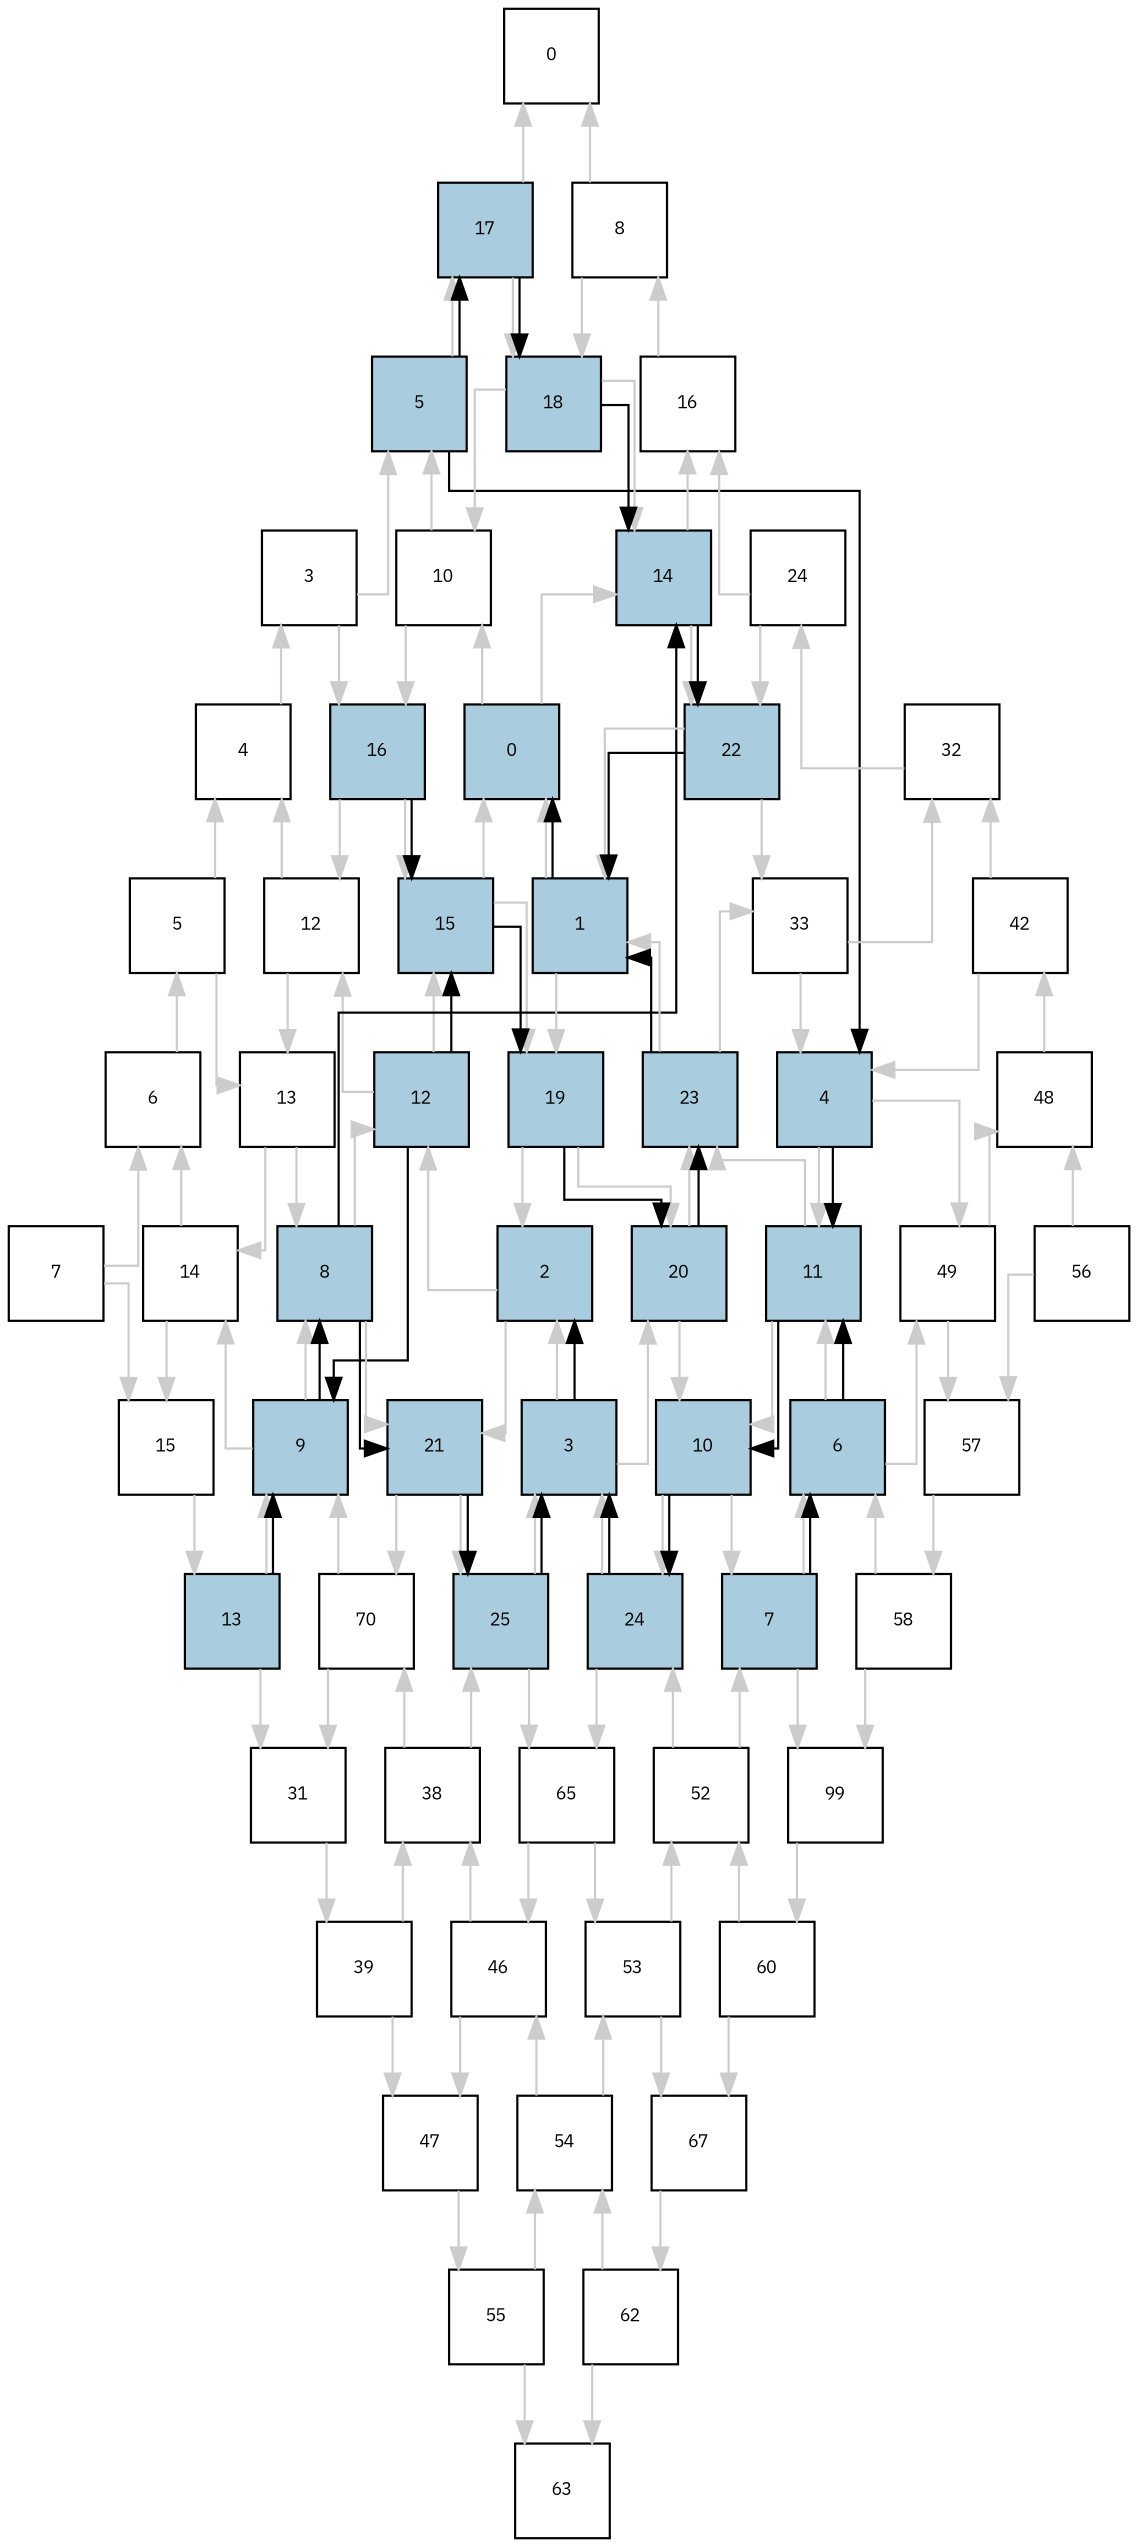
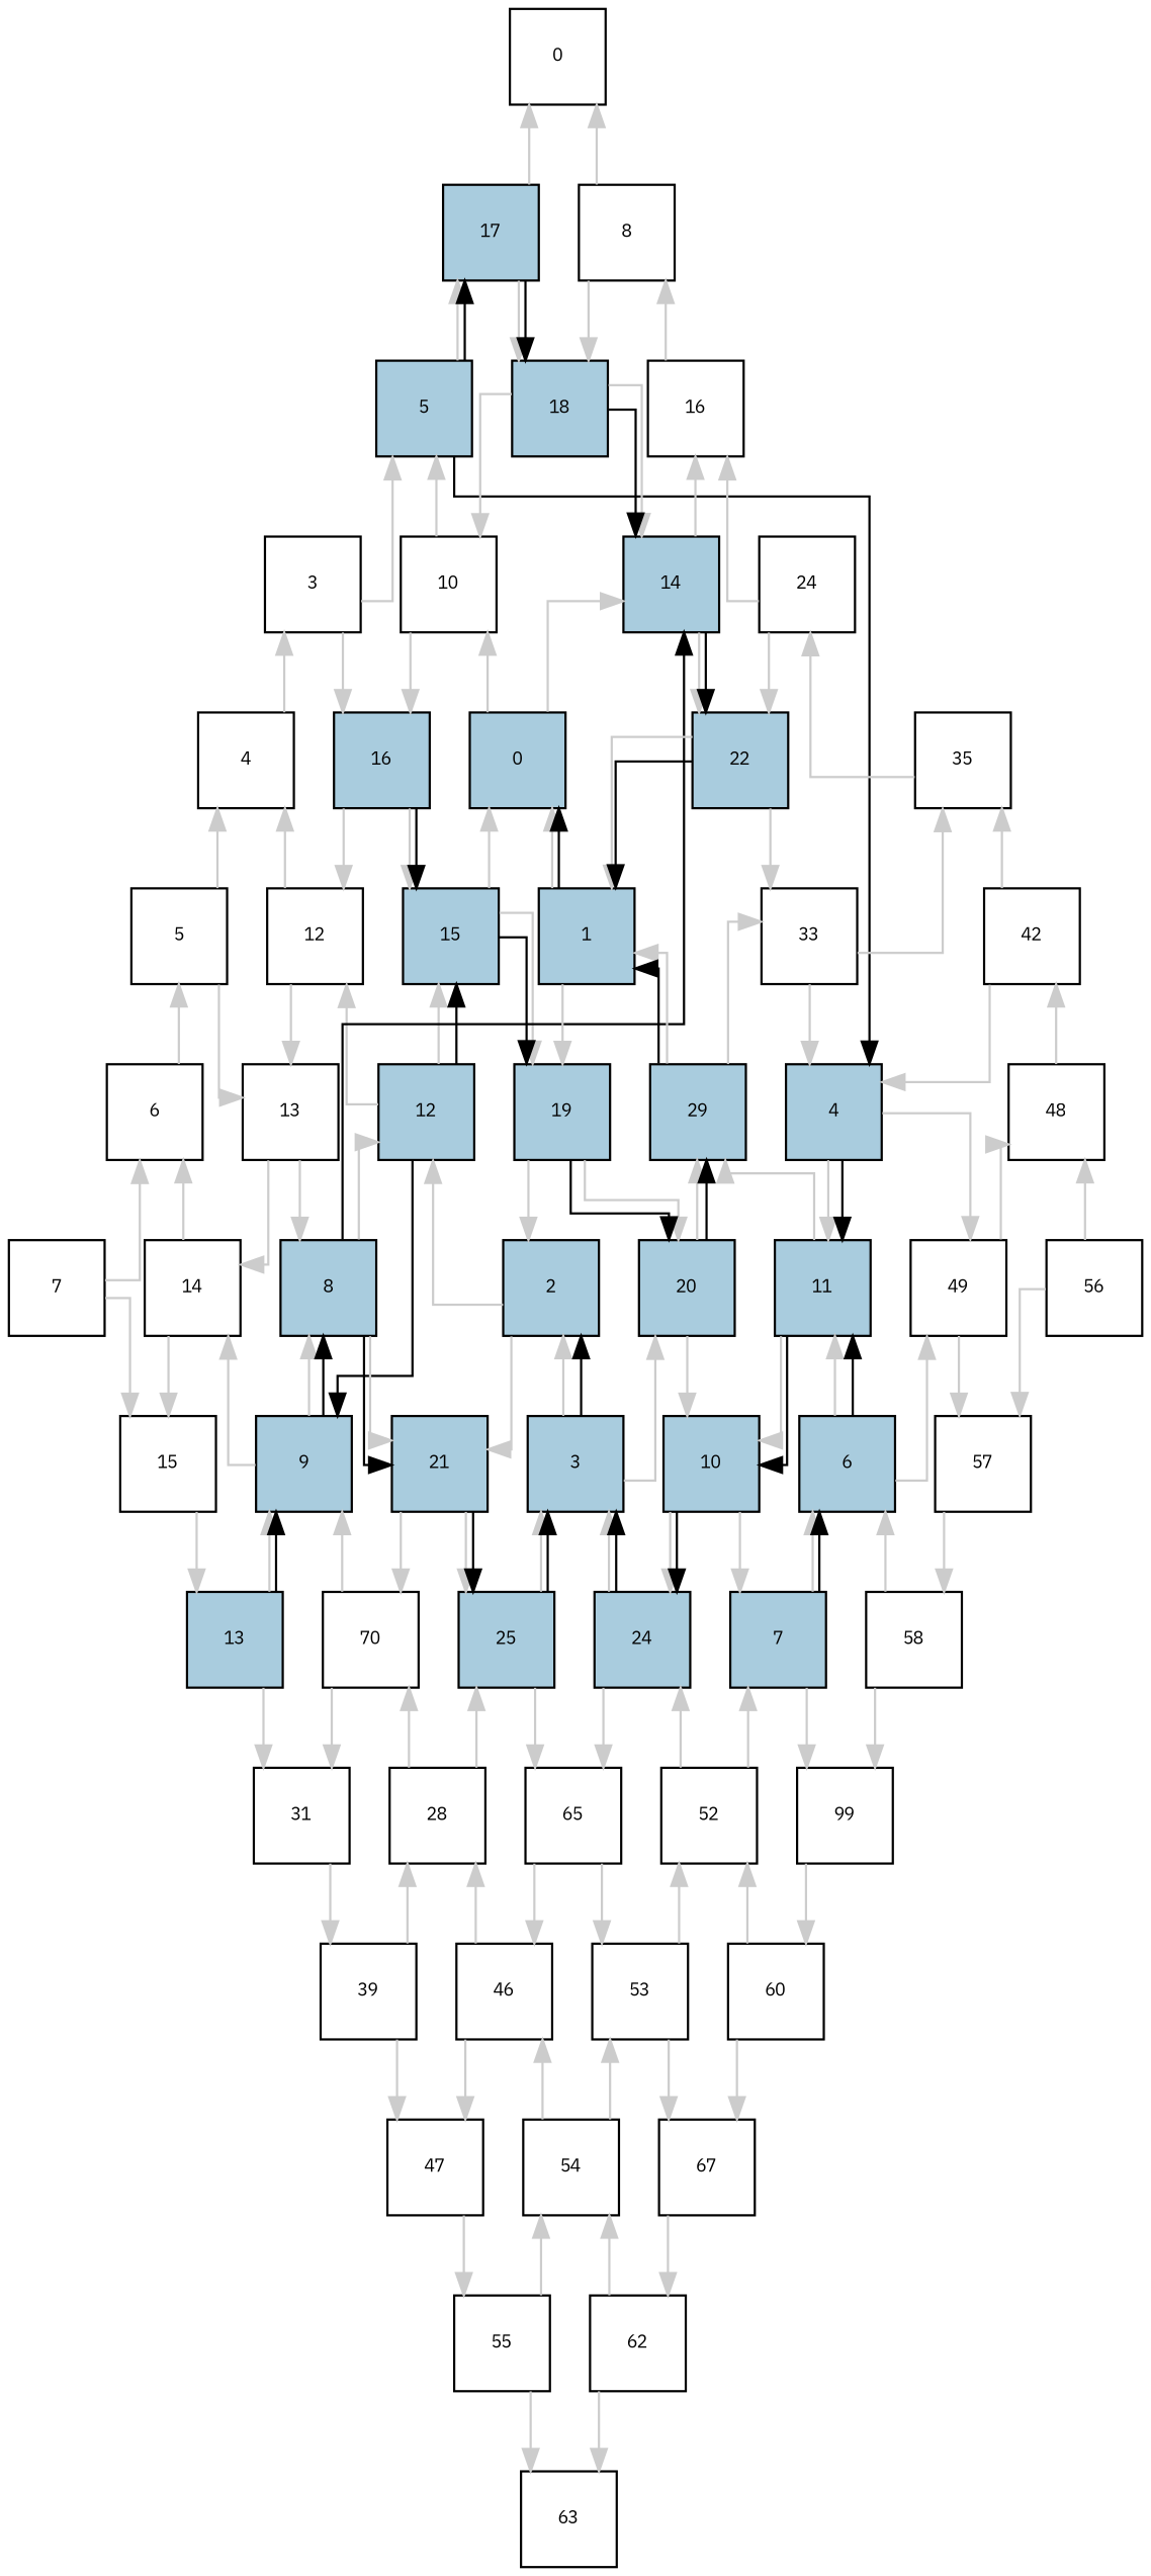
  digraph {
    fontname="IBM Plex Sans"
    rank=same
    rankdir=TB
    splines=ortho
    node [fillcolor="#ffffff" fixedsize=true fontname="IBM Plex Sans" fontsize=8 shape=square style=filled]
    edge [constraint=false fontname="IBM Plex Sans" style=vis]
    0 [width=0.6]
    n2 [fillcolor="#a9ccde" label=17 width=0.6]
    8 [width=0.6]
    n4 [fillcolor="#a9ccde" label=5 width=0.6]
    n5 [fillcolor="#a9ccde" label=18 width=0.6]
    16 [width=0.6]
    3 [width=0.6]
    10 [width=0.6]
    n9 [fillcolor="#a9ccde" label=4 width=0.6]
    n10 [fillcolor="#a9ccde" label=14 width=0.6]
    4 [width=0.6]
    n12 [fillcolor="#a9ccde" label=16 width=0.6]
    n13 [fillcolor="#a9ccde" label=0 width=0.6]
    n14 [fillcolor="#a9ccde" label=11 width=0.6]
    49 [width=0.6]
    5 [width=0.6]
    12 [width=0.6]
    n18 [fillcolor="#a9ccde" label=15 width=0.6]
    6 [width=0.6]
    13 [width=0.6]
    n21 [fillcolor="#a9ccde" label=12 width=0.6]
    7 [width=0.6]
    14 [width=0.6]
    n24 [fillcolor="#a9ccde" label=8 width=0.6]
    15 [width=0.6]
    n26 [fillcolor="#a9ccde" label=9 width=0.6]
    n27 [fillcolor="#a9ccde" label=13 width=0.6]
    24 [width=0.6]
    n29 [fillcolor="#a9ccde" label=22 width=0.6]
    n30 [fillcolor="#a9ccde" label=1 width=0.6]
    n31 [fillcolor="#a9ccde" label=19 width=0.6]
    n32 [fillcolor="#a9ccde" label=2 width=0.6]
    n33 [fillcolor="#a9ccde" label=21 width=0.6]
    n34 [label=70 width=0.6]
    31 [width=0.6]
-   32 [width=0.6]
+   32 [width=0.6 label=35]
    33 [width=0.6]
-   n38 [fillcolor="#a9ccde" label=23 width=0.6]
+   n38 [fillcolor="#a9ccde" label=29 width=0.6]
    n39 [fillcolor="#a9ccde" label=20 width=0.6]
    n40 [fillcolor="#a9ccde" label=3 width=0.6]
    n41 [fillcolor="#a9ccde" label=25 width=0.6]
-   38 [width=0.6]
+   38 [width=0.6 label=28]
    39 [width=0.6]
    n44 [label=42 width=0.6]
    n45 [fillcolor="#a9ccde" label=10 width=0.6]
    n46 [fillcolor="#a9ccde" label=24 width=0.6]
    n47 [label=65 width=0.6]
    46 [width=0.6]
    47 [width=0.6]
    48 [width=0.6]
    n51 [fillcolor="#a9ccde" label=6 width=0.6]
    n52 [fillcolor="#a9ccde" label=7 width=0.6]
    52 [width=0.6]
    53 [width=0.6]
    54 [width=0.6]
    55 [width=0.6]
    56 [width=0.6]
    57 [width=0.6]
    58 [width=0.6]
    n60 [label=99 width=0.6]
    60 [width=0.6]
    n62 [label=67 width=0.6]
    62 [width=0.6]
    63 [width=0.6]
    0 -> n2 [constraint=true style=invis]
    0 -> 8 [constraint=true style=invis]
    n2 -> 0 [color="#cccccc"]
    n2 -> n4 [constraint=true style=invis]
    n2 -> n5 [color="#cccccc"]
    n2 -> n5
    n2 -> n5 [constraint=true style=invis]
    8 -> 0 [color="#cccccc"]
    8 -> n5 [color="#cccccc"]
    8 -> n5 [constraint=true style=invis]
    8 -> 16 [constraint=true style=invis]
    n4 -> n2 [color="#cccccc"]
    n4 -> n2
    n4 -> 3 [constraint=true style=invis]
    n4 -> 10 [constraint=true style=invis]
    n4 -> n9
    n5 -> 10 [color="#cccccc"]
    n5 -> 10 [constraint=true style=invis]
    n5 -> n10 [color="#cccccc"]
    n5 -> n10
    n5 -> n10 [constraint=true style=invis]
    16 -> 8 [color="#cccccc"]
    16 -> n10 [constraint=true style=invis]
    16 -> 24 [constraint=true style=invis]
    3 -> n4 [color="#cccccc"]
    3 -> 4 [constraint=true style=invis]
    3 -> n12 [color="#cccccc"]
    3 -> n12 [constraint=true style=invis]
    10 -> n4 [color="#cccccc"]
    10 -> n12 [color="#cccccc"]
    10 -> n12 [constraint=true style=invis]
    10 -> n13 [constraint=true style=invis]
    n9 -> n14 [color="#cccccc"]
    n9 -> n14
    n9 -> n14 [constraint=true style=invis]
    n9 -> 49 [color="#cccccc"]
    n9 -> 49 [constraint=true style=invis]
    n10 -> 16 [color="#cccccc"]
    n10 -> n13 [constraint=true style=invis]
    n10 -> n29 [color="#cccccc"]
    n10 -> n29
    n10 -> n29 [constraint=true style=invis]
    4 -> 3 [color="#cccccc"]
    4 -> 5 [constraint=true style=invis]
    4 -> 12 [constraint=true style=invis]
    n12 -> 12 [color="#cccccc"]
    n12 -> 12 [constraint=true style=invis]
    n12 -> n18 [color="#cccccc"]
    n12 -> n18
    n12 -> n18 [constraint=true style=invis]
    n13 -> 10 [color="#cccccc"]
    n13 -> n10 [color="#cccccc"]
    n13 -> n18 [constraint=true style=invis]
    n13 -> n30 [constraint=true style=invis]
    n14 -> n38 [color="#cccccc"]
    n14 -> n45 [color="#cccccc"]
    n14 -> n45
    n14 -> n45 [constraint=true style=invis]
    n14 -> n51 [constraint=true style=invis]
    49 -> 48 [color="#cccccc"]
    49 -> n51 [constraint=true style=invis]
    49 -> 57 [color="#cccccc"]
    49 -> 57 [constraint=true style=invis]
    5 -> 4 [color="#cccccc"]
    5 -> 6 [constraint=true style=invis]
    5 -> 13 [color="#cccccc"]
    5 -> 13 [constraint=true style=invis]
    12 -> 4 [color="#cccccc"]
    12 -> 13 [color="#cccccc"]
    12 -> 13 [constraint=true style=invis]
    12 -> n21 [constraint=true style=invis]
    n18 -> n13 [color="#cccccc"]
    n18 -> n21 [constraint=true style=invis]
    n18 -> n31 [color="#cccccc"]
    n18 -> n31
    n18 -> n31 [constraint=true style=invis]
    6 -> 5 [color="#cccccc"]
    6 -> 7 [constraint=true style=invis]
    6 -> 14 [constraint=true style=invis]
    13 -> 14 [color="#cccccc"]
    13 -> 14 [constraint=true style=invis]
    13 -> n24 [color="#cccccc"]
    13 -> n24 [constraint=true style=invis]
    n21 -> 12 [color="#cccccc"]
    n21 -> n18 [color="#cccccc"]
    n21 -> n18
    n21 -> n24 [constraint=true style=invis]
    n21 -> n26
    n21 -> n32 [constraint=true style=invis]
    7 -> 6 [color="#cccccc"]
    7 -> 15 [color="#cccccc"]
    7 -> 15 [constraint=true style=invis]
    14 -> 6 [color="#cccccc"]
    14 -> 15 [color="#cccccc"]
    14 -> 15 [constraint=true style=invis]
    14 -> n26 [constraint=true style=invis]
    n24 -> n10
    n24 -> n21 [color="#cccccc"]
    n24 -> n26 [constraint=true style=invis]
    n24 -> n33 [color="#cccccc"]
    n24 -> n33
    n24 -> n33 [constraint=true style=invis]
    15 -> n27 [color="#cccccc"]
    15 -> n27 [constraint=true style=invis]
    n26 -> 14 [color="#cccccc"]
    n26 -> n24 [color="#cccccc"]
    n26 -> n24
    n26 -> n27 [constraint=true style=invis]
    n26 -> n34 [constraint=true style=invis]
    n27 -> n26 [color="#cccccc"]
    n27 -> n26
    n27 -> 31 [color="#cccccc"]
    n27 -> 31 [constraint=true style=invis]
    24 -> 16 [color="#cccccc"]
    24 -> n29 [color="#cccccc"]
    24 -> n29 [constraint=true style=invis]
    24 -> 32 [constraint=true style=invis]
    n29 -> n30 [color="#cccccc"]
    n29 -> n30
    n29 -> n30 [constraint=true style=invis]
    n29 -> 33 [color="#cccccc"]
    n29 -> 33 [constraint=true style=invis]
    n30 -> n13 [color="#cccccc"]
    n30 -> n13
    n30 -> n31 [color="#cccccc"]
    n30 -> n31 [constraint=true style=invis]
    n30 -> n38 [constraint=true style=invis]
    n31 -> n32 [color="#cccccc"]
    n31 -> n32 [constraint=true style=invis]
    n31 -> n39 [color="#cccccc"]
    n31 -> n39
    n31 -> n39 [constraint=true style=invis]
    n32 -> n21 [color="#cccccc"]
    n32 -> n33 [color="#cccccc"]
    n32 -> n33 [constraint=true style=invis]
    n32 -> n40 [constraint=true style=invis]
    n33 -> n34 [color="#cccccc"]
    n33 -> n34 [constraint=true style=invis]
    n33 -> n41 [color="#cccccc"]
    n33 -> n41
    n33 -> n41 [constraint=true style=invis]
    n34 -> n26 [color="#cccccc"]
    n34 -> 31 [color="#cccccc"]
    n34 -> 31 [constraint=true style=invis]
    n34 -> 38 [constraint=true style=invis]
    31 -> 39 [color="#cccccc"]
    31 -> 39 [constraint=true style=invis]
    32 -> 24 [color="#cccccc"]
    32 -> 33 [constraint=true style=invis]
    32 -> n44 [constraint=true style=invis]
    33 -> n9 [color="#cccccc"]
    33 -> n9 [constraint=true style=invis]
    33 -> 32 [color="#cccccc"]
    33 -> n38 [constraint=true style=invis]
    n38 -> n14 [constraint=true style=invis]
    n38 -> n30 [color="#cccccc"]
    n38 -> n30
    n38 -> 33 [color="#cccccc"]
    n38 -> n39 [constraint=true style=invis]
    n39 -> n38 [color="#cccccc"]
    n39 -> n38
    n39 -> n40 [constraint=true style=invis]
    n39 -> n45 [color="#cccccc"]
    n39 -> n45 [constraint=true style=invis]
    n40 -> n32 [color="#cccccc"]
    n40 -> n32
    n40 -> n39 [color="#cccccc"]
    n40 -> n41 [constraint=true style=invis]
    n40 -> n46 [constraint=true style=invis]
    n41 -> n40 [color="#cccccc"]
    n41 -> n40
    n41 -> 38 [constraint=true style=invis]
    n41 -> n47 [color="#cccccc"]
    n41 -> n47 [constraint=true style=invis]
    38 -> n34 [color="#cccccc"]
    38 -> n41 [color="#cccccc"]
    38 -> 39 [constraint=true style=invis]
    38 -> 46 [constraint=true style=invis]
    39 -> 38 [color="#cccccc"]
    39 -> 47 [color="#cccccc"]
    39 -> 47 [constraint=true style=invis]
    n44 -> n9 [color="#cccccc"]
    n44 -> n9 [constraint=true style=invis]
    n44 -> 32 [color="#cccccc"]
    n44 -> 48 [constraint=true style=invis]
    n45 -> n46 [color="#cccccc"]
    n45 -> n46
    n45 -> n46 [constraint=true style=invis]
    n45 -> n52 [color="#cccccc"]
    n45 -> n52 [constraint=true style=invis]
    n46 -> n40 [color="#cccccc"]
    n46 -> n40
    n46 -> n47 [color="#cccccc"]
    n46 -> n47 [constraint=true style=invis]
    n46 -> 52 [constraint=true style=invis]
    n47 -> 46 [color="#cccccc"]
    n47 -> 46 [constraint=true style=invis]
    n47 -> 53 [color="#cccccc"]
    n47 -> 53 [constraint=true style=invis]
    46 -> 38 [color="#cccccc"]
    46 -> 47 [color="#cccccc"]
    46 -> 47 [constraint=true style=invis]
    46 -> 54 [constraint=true style=invis]
    47 -> 55 [color="#cccccc"]
    47 -> 55 [constraint=true style=invis]
    48 -> 49 [constraint=true style=invis]
    48 -> n44 [color="#cccccc"]
    48 -> 56 [constraint=true style=invis]
    n51 -> n14 [color="#cccccc"]
    n51 -> n14
    n51 -> 49 [color="#cccccc"]
    n51 -> n52 [constraint=true style=invis]
    n51 -> 58 [constraint=true style=invis]
    n52 -> n51 [color="#cccccc"]
    n52 -> n51
    n52 -> 52 [constraint=true style=invis]
    n52 -> n60 [color="#cccccc"]
    n52 -> n60 [constraint=true style=invis]
    52 -> n46 [color="#cccccc"]
    52 -> n52 [color="#cccccc"]
    52 -> 53 [constraint=true style=invis]
    52 -> 60 [constraint=true style=invis]
    53 -> 52 [color="#cccccc"]
    53 -> 54 [constraint=true style=invis]
    53 -> n62 [color="#cccccc"]
    53 -> n62 [constraint=true style=invis]
    54 -> 46 [color="#cccccc"]
    54 -> 53 [color="#cccccc"]
    54 -> 55 [constraint=true style=invis]
    54 -> 62 [constraint=true style=invis]
    55 -> 54 [color="#cccccc"]
    55 -> 63 [color="#cccccc"]
    55 -> 63 [constraint=true style=invis]
    56 -> 48 [color="#cccccc"]
    56 -> 57 [color="#cccccc"]
    56 -> 57 [constraint=true style=invis]
    57 -> 58 [color="#cccccc"]
    57 -> 58 [constraint=true style=invis]
    58 -> n51 [color="#cccccc"]
    58 -> n60 [color="#cccccc"]
    58 -> n60 [constraint=true style=invis]
    n60 -> 60 [color="#cccccc"]
    n60 -> 60 [constraint=true style=invis]
    60 -> 52 [color="#cccccc"]
    60 -> n62 [color="#cccccc"]
    60 -> n62 [constraint=true style=invis]
    n62 -> 62 [color="#cccccc"]
    n62 -> 62 [constraint=true style=invis]
    62 -> 54 [color="#cccccc"]
    62 -> 63 [color="#cccccc"]
    62 -> 63 [constraint=true style=invis]
  }
